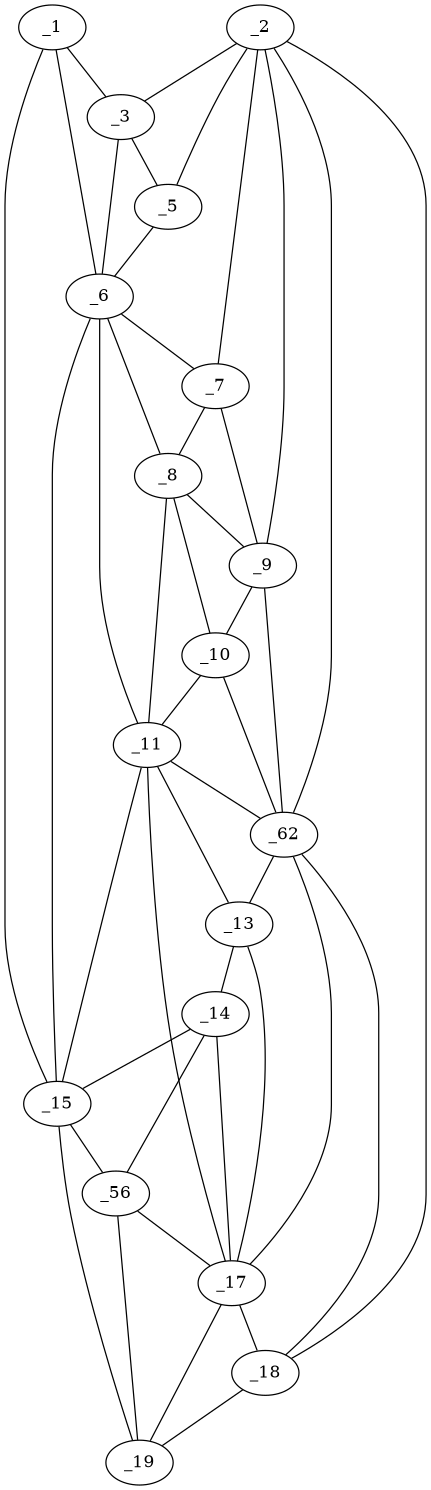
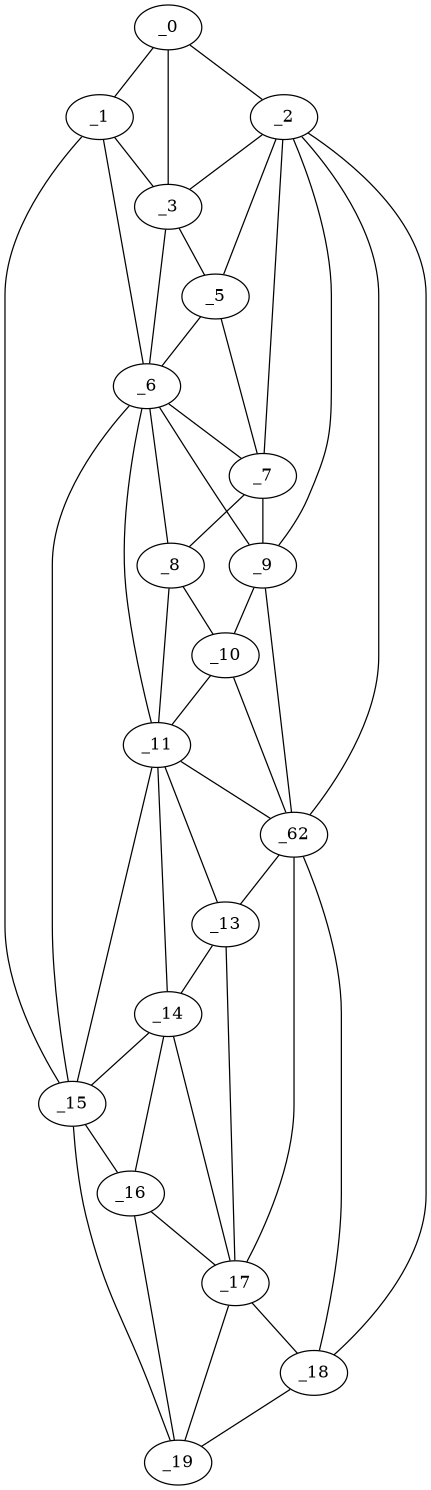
  graph {
    node [x=6 y=66]
    edge [valence=2]
+   _0 [y=50]
    _1 [y=65]
    _2 [x=23 y=40]
    _3 [x=30 y=58]
    _6 [x=50]
    _15 [x=108 y=88]
    _5 [x=41 y=49]
    _7 [x=53 y=51]
    _9 [x=58 y=52]
    n10 [label=_62 x=91 y=55]
    _18 [x=125 y=61]
    _8 [x=54]
    _11 [x=75 y=71]
-   _16 [x=115 y=80 label=_56]
+   _16 [x=115 y=80]
    _19 [x=125 y=77]
    _10 [x=72 y=55]
    _13 [x=96 y=59]
    _17 [x=116 y=61]
    _14 [x=108 y=74]
+   _0 -- _1 [valence=1]
+   _0 -- _2 [valence=1]
+   _0 -- _3 [valence=1]
    _1 -- _3
    _1 -- _6 [valence=1]
    _1 -- _15 [valence=1]
    _2 -- _3
    _2 -- _5
    _2 -- _7
    _2 -- _9
    _2 -- n10 [valence=1]
    _2 -- _18 [valence=1]
    _3 -- _6
    _3 -- _5
    _6 -- _15
    _6 -- _7 [valence=1]
    _6 -- _8
    _6 -- _11
    _15 -- _16
    _15 -- _19 [valence=1]
    _5 -- _6 [valence=1]
+   _5 -- _7
    _7 -- _9
    _7 -- _8
    _9 -- n10
    _9 -- _10
    n10 -- _18
    n10 -- _13
    n10 -- _17 [valence=1]
    _18 -- _19 [valence=1]
-   _8 -- _9 [valence=1]
+   _6 -- _9 [valence=1]
    _8 -- _11 [valence=1]
    _8 -- _10 [valence=1]
    _11 -- _15 [valence=1]
    _11 -- n10
    _11 -- _13 [valence=1]
-   _11 -- _17
+   _11 -- _14
    _16 -- _19
    _16 -- _17
    _10 -- n10 [valence=1]
    _10 -- _11
    _13 -- _17
    _13 -- _14 [valence=1]
    _17 -- _18 [valence=1]
    _17 -- _19 [valence=1]
    _14 -- _15 [valence=1]
    _14 -- _16
    _14 -- _17 [valence=1]
  }
